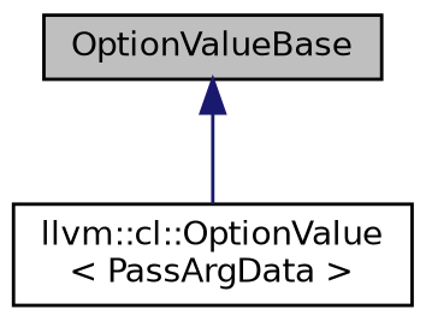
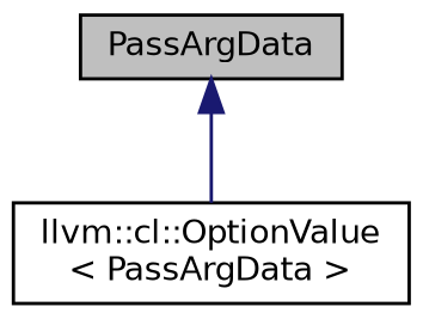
  digraph {
    node [color=black fontname=Helvetica fontsize=10 shape=record]
-   n1 [fillcolor=grey75 fontcolor=black height=0.2 label=OptionValueBase style=filled width=0.4]
+   n1 [fillcolor=grey75 fontcolor=black height=0.2 label=PassArgData style=filled width=0.4]
    n2 [height=0.2 label="llvm::cl::OptionValue\l\< PassArgData \>" width=0.4]
    n1 -> n2 [color=midnightblue dir=back fontname=Helvetica fontsize=10 labelfontname=Helvetica labelfontsize=10 style=solid]
  }
